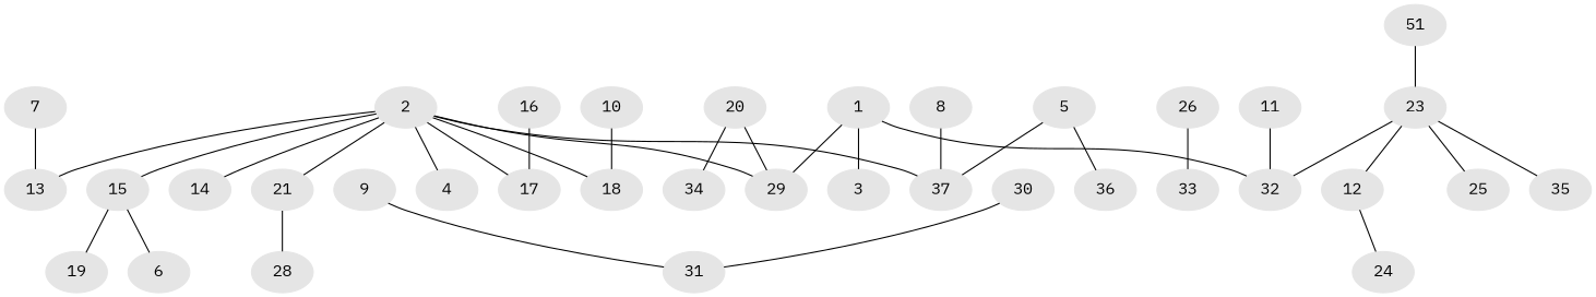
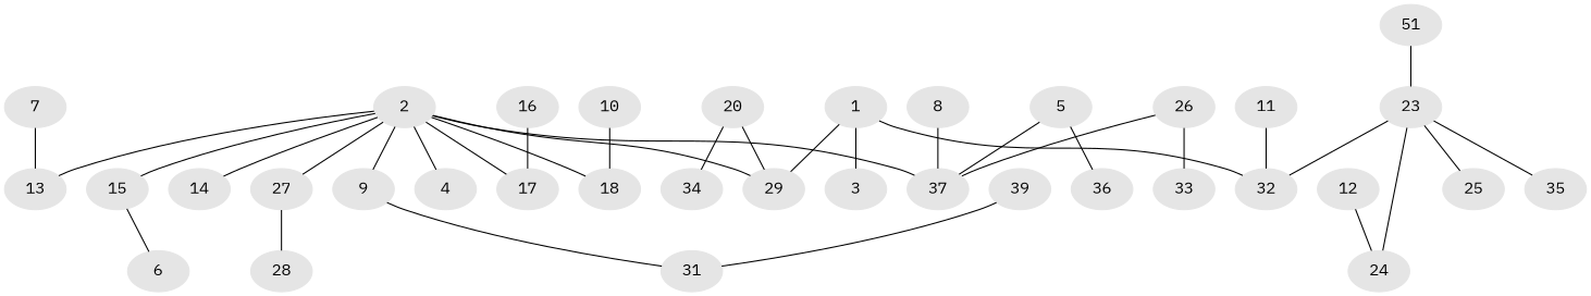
  graph {
    fontname="IBM Plex Mono"
    node [color=gray90 fontname="IBM Plex Mono" style=filled]
    edge [fontname="IBM Plex Mono" weight=1.0]
    1
    3
    29
    32
    2
    4
    9
    13
    14
    15
    17
    18
-   27 [label=21]
+   27
    37
    31
    6
-   19
    28
    5
    36
    7
    8
    10
    11
    12
    24
    16
    20
    34
    n30 [label=51]
    23
    25
    35
    26
    33
-   30
+   30 [label=39]
    1 -- 3
    1 -- 29
    1 -- 32
    2 -- 29
    2 -- 4
+   2 -- 9
    2 -- 13
    2 -- 14
    2 -- 15
    2 -- 17
    2 -- 18
    2 -- 27
    2 -- 37
    9 -- 31
    15 -- 6
-   15 -- 19
    27 -- 28
    5 -- 37
    5 -- 36
    7 -- 13
    8 -- 37
    10 -- 18
    11 -- 32
    12 -- 24
    16 -- 17
    20 -- 29
    20 -- 34
    n30 -- 23
    23 -- 32
-   23 -- 12
+   23 -- 24
    23 -- 25
    23 -- 35
+   26 -- 37
    26 -- 33
    30 -- 31
  }
